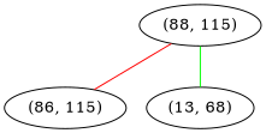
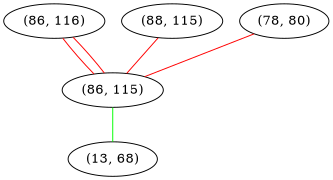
  graph {
    edge [color=red weight=1]
+   "(86, 116)"
    "(86, 115)"
    "(88, 115)"
    "(13, 68)"
+   "(78, 80)"
+   "(86, 116)" -- "(86, 115)"
+   "(86, 116)" -- "(86, 115)"
    "(88, 115)" -- "(86, 115)"
-   "(88, 115)" -- "(13, 68)" [color=green weight=2]
+   "(86, 115)" -- "(13, 68)" [color=green weight=2]
+   "(78, 80)" -- "(86, 115)"
  }
